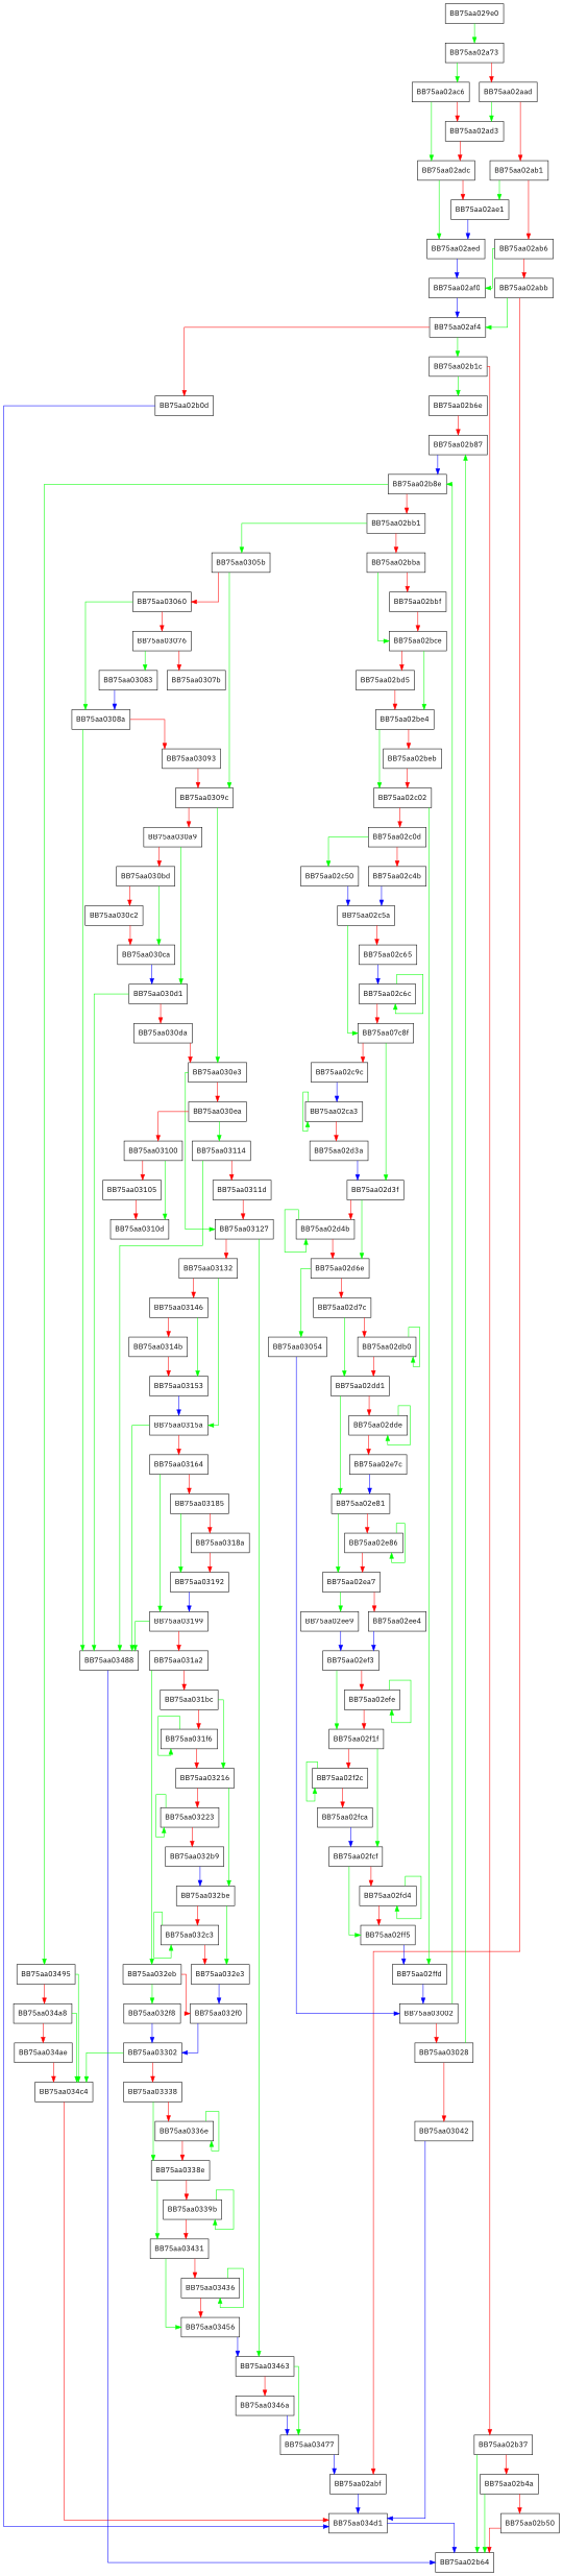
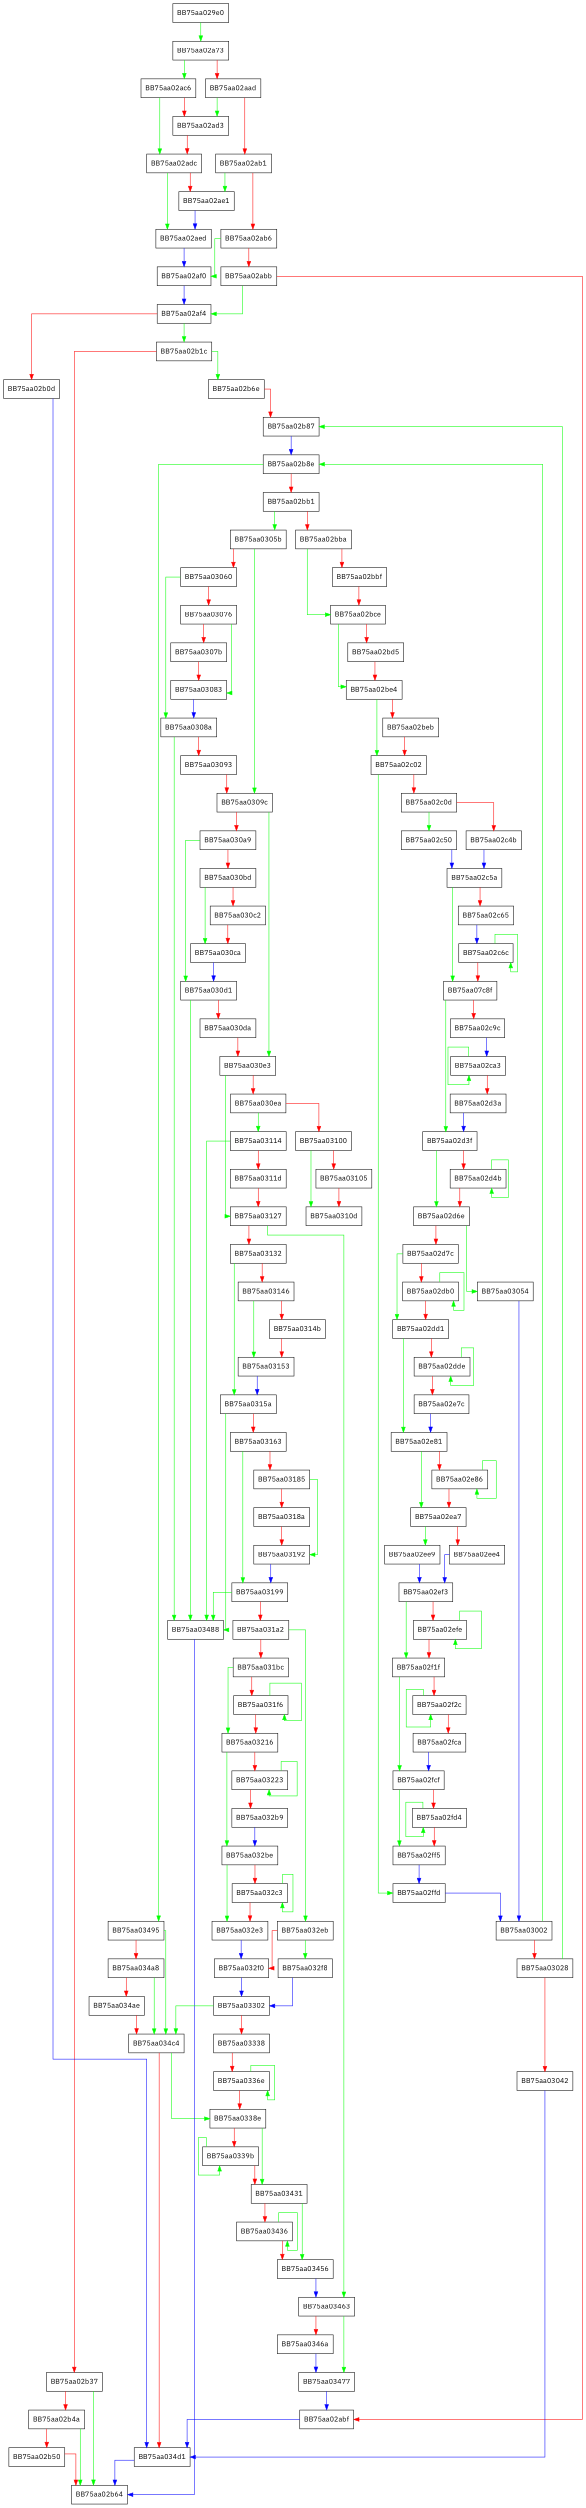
  digraph {
    fontname="IBM Plex Sans"
    splines=ortho
    node [fontname="IBM Plex Sans" shape=box]
    edge [color=red fontname="IBM Plex Sans"]
    BB75aa029e0
    BB75aa02a73
    BB75aa02ac6
    BB75aa02aad
    BB75aa02ad3
    BB75aa02adc
    BB75aa02ab1
    BB75aa02ae1
    BB75aa02aed
    BB75aa02ab6
    BB75aa02af0
    BB75aa02abb
    BB75aa02af4
    BB75aa02abf
    BB75aa02b1c
    BB75aa02b0d
    BB75aa034d1
    BB75aa02b6e
    BB75aa02b37
    BB75aa02b64
    BB75aa02b87
    BB75aa02b4a
    BB75aa02b8e
    BB75aa02b50
    BB75aa03495
    BB75aa02bb1
    BB75aa034c4
    BB75aa034a8
    BB75aa0305b
    BB75aa02bba
    BB75aa034ae
    BB75aa0309c
    BB75aa03060
    BB75aa02bce
    BB75aa02bbf
    BB75aa030e3
    BB75aa030a9
    BB75aa0308a
    BB75aa03076
    BB75aa02be4
    BB75aa02bd5
    BB75aa02c02
    BB75aa02beb
    BB75aa02ffd
    BB75aa02c0d
    BB75aa03002
    BB75aa02c50
    BB75aa02c4b
    BB75aa03028
    BB75aa02c5a
    n51 [label=BB75aa07c8f]
    BB75aa02c65
    BB75aa02d3f
    BB75aa02c9c
    BB75aa02c6c
    BB75aa02d6e
    BB75aa02d4b
    BB75aa02ca3
    BB75aa03054
    BB75aa02d7c
    BB75aa02d3a
    BB75aa02dd1
    BB75aa02db0
    BB75aa02e81
    BB75aa02dde
    BB75aa02ea7
    BB75aa02e86
    BB75aa02e7c
    BB75aa02ee9
    BB75aa02ee4
    BB75aa02ef3
    BB75aa02f1f
    BB75aa02efe
    BB75aa02fcf
    BB75aa02f2c
    BB75aa02ff5
    BB75aa02fd4
    BB75aa02fca
    BB75aa03042
    BB75aa03127
    BB75aa030ea
    BB75aa030d1
    BB75aa030bd
    BB75aa03488
    BB75aa03093
    BB75aa03083
    BB75aa0307b
    BB75aa03463
    BB75aa03132
    BB75aa03114
    BB75aa03100
    BB75aa030da
    BB75aa030ca
    BB75aa030c2
    BB75aa03477
    BB75aa0346a
    BB75aa0315a
    BB75aa03146
    BB75aa0311d
    BB75aa0310d
    BB75aa03105
-   BB75aa03163 [label=BB75aa03164]
+   BB75aa03163
    BB75aa03153
    BB75aa0314b
    BB75aa03199
    BB75aa03185
    BB75aa031a2
    BB75aa03192
    BB75aa0318a
    BB75aa032eb
    BB75aa031bc
    BB75aa032f0
    BB75aa032f8
    BB75aa03216
    BB75aa031f6
    BB75aa03302
    BB75aa032be
    BB75aa03223
    BB75aa032e3
    BB75aa032c3
    BB75aa032b9
    BB75aa03338
    BB75aa0338e
    BB75aa0336e
    BB75aa03431
    BB75aa0339b
    BB75aa03456
    BB75aa03436
    BB75aa029e0 -> BB75aa02a73 [color=green]
    BB75aa02a73 -> BB75aa02ac6 [color=green]
    BB75aa02a73 -> BB75aa02aad
    BB75aa02ac6 -> BB75aa02ad3
    BB75aa02ac6 -> BB75aa02adc [color=green]
    BB75aa02aad -> BB75aa02ad3 [color=green]
    BB75aa02aad -> BB75aa02ab1
    BB75aa02ad3 -> BB75aa02adc
    BB75aa02adc -> BB75aa02ae1
    BB75aa02adc -> BB75aa02aed [color=green]
    BB75aa02ab1 -> BB75aa02ae1 [color=green]
    BB75aa02ab1 -> BB75aa02ab6
    BB75aa02ae1 -> BB75aa02aed [color=blue]
    BB75aa02aed -> BB75aa02af0 [color=blue]
    BB75aa02ab6 -> BB75aa02af0 [color=green]
    BB75aa02ab6 -> BB75aa02abb
    BB75aa02af0 -> BB75aa02af4 [color=blue]
    BB75aa02abb -> BB75aa02af4 [color=green]
    BB75aa02abb -> BB75aa02abf
    BB75aa02af4 -> BB75aa02b1c [color=green]
    BB75aa02af4 -> BB75aa02b0d
    BB75aa02abf -> BB75aa034d1 [color=blue]
    BB75aa02b1c -> BB75aa02b6e [color=green]
    BB75aa02b1c -> BB75aa02b37
    BB75aa02b0d -> BB75aa034d1 [color=blue]
    BB75aa034d1 -> BB75aa02b64 [color=blue]
    BB75aa02b6e -> BB75aa02b87
    BB75aa02b37 -> BB75aa02b64 [color=green]
    BB75aa02b37 -> BB75aa02b4a
    BB75aa02b87 -> BB75aa02b8e [color=blue]
    BB75aa02b4a -> BB75aa02b64 [color=green]
    BB75aa02b4a -> BB75aa02b50
    BB75aa02b8e -> BB75aa03495 [color=green]
    BB75aa02b8e -> BB75aa02bb1
    BB75aa02b50 -> BB75aa02b64
    BB75aa03495 -> BB75aa034c4 [color=green]
    BB75aa03495 -> BB75aa034a8
    BB75aa02bb1 -> BB75aa0305b [color=green]
    BB75aa02bb1 -> BB75aa02bba
    BB75aa034c4 -> BB75aa034d1
    BB75aa034a8 -> BB75aa034c4 [color=green]
    BB75aa034a8 -> BB75aa034ae
    BB75aa0305b -> BB75aa0309c [color=green]
    BB75aa0305b -> BB75aa03060
    BB75aa02bba -> BB75aa02bce [color=green]
    BB75aa02bba -> BB75aa02bbf
    BB75aa034ae -> BB75aa034c4
    BB75aa0309c -> BB75aa030e3 [color=green]
    BB75aa0309c -> BB75aa030a9
    BB75aa03060 -> BB75aa0308a [color=green]
    BB75aa03060 -> BB75aa03076
    BB75aa02bce -> BB75aa02be4 [color=green]
    BB75aa02bce -> BB75aa02bd5
    BB75aa02bbf -> BB75aa02bce
    BB75aa030e3 -> BB75aa03127 [color=green]
    BB75aa030e3 -> BB75aa030ea
    BB75aa030a9 -> BB75aa030d1 [color=green]
    BB75aa030a9 -> BB75aa030bd
    BB75aa0308a -> BB75aa03488 [color=green]
    BB75aa0308a -> BB75aa03093
    BB75aa03076 -> BB75aa03083 [color=green]
    BB75aa03076 -> BB75aa0307b
    BB75aa02be4 -> BB75aa02c02 [color=green]
    BB75aa02be4 -> BB75aa02beb
    BB75aa02bd5 -> BB75aa02be4
    BB75aa02c02 -> BB75aa02ffd [color=green]
    BB75aa02c02 -> BB75aa02c0d
    BB75aa02beb -> BB75aa02c02
    BB75aa02ffd -> BB75aa03002 [color=blue]
    BB75aa02c0d -> BB75aa02c50 [color=green]
    BB75aa02c0d -> BB75aa02c4b
    BB75aa03002 -> BB75aa02b8e [color=green]
    BB75aa03002 -> BB75aa03028
    BB75aa02c50 -> BB75aa02c5a [color=blue]
    BB75aa02c4b -> BB75aa02c5a [color=blue]
    BB75aa03028 -> BB75aa02b87 [color=green]
    BB75aa03028 -> BB75aa03042
    BB75aa02c5a -> n51 [color=green]
    BB75aa02c5a -> BB75aa02c65
    n51 -> BB75aa02d3f [color=green]
    n51 -> BB75aa02c9c
    BB75aa02c65 -> BB75aa02c6c [color=blue]
    BB75aa02d3f -> BB75aa02d6e [color=green]
    BB75aa02d3f -> BB75aa02d4b
    BB75aa02c9c -> BB75aa02ca3 [color=blue]
    BB75aa02c6c -> n51
    BB75aa02c6c -> BB75aa02c6c [color=green]
    BB75aa02d6e -> BB75aa03054 [color=green]
    BB75aa02d6e -> BB75aa02d7c
    BB75aa02d4b -> BB75aa02d6e
    BB75aa02d4b -> BB75aa02d4b [color=green]
    BB75aa02ca3 -> BB75aa02ca3 [color=green]
    BB75aa02ca3 -> BB75aa02d3a
    BB75aa03054 -> BB75aa03002 [color=blue]
    BB75aa02d7c -> BB75aa02dd1 [color=green]
    BB75aa02d7c -> BB75aa02db0
    BB75aa02d3a -> BB75aa02d3f [color=blue]
    BB75aa02dd1 -> BB75aa02e81 [color=green]
    BB75aa02dd1 -> BB75aa02dde
    BB75aa02db0 -> BB75aa02dd1
    BB75aa02db0 -> BB75aa02db0 [color=green]
    BB75aa02e81 -> BB75aa02ea7 [color=green]
    BB75aa02e81 -> BB75aa02e86
    BB75aa02dde -> BB75aa02dde [color=green]
    BB75aa02dde -> BB75aa02e7c
    BB75aa02ea7 -> BB75aa02ee9 [color=green]
    BB75aa02ea7 -> BB75aa02ee4
    BB75aa02e86 -> BB75aa02ea7
    BB75aa02e86 -> BB75aa02e86 [color=green]
    BB75aa02e7c -> BB75aa02e81 [color=blue]
    BB75aa02ee9 -> BB75aa02ef3 [color=blue]
    BB75aa02ee4 -> BB75aa02ef3 [color=blue]
    BB75aa02ef3 -> BB75aa02f1f [color=green]
    BB75aa02ef3 -> BB75aa02efe
    BB75aa02f1f -> BB75aa02fcf [color=green]
    BB75aa02f1f -> BB75aa02f2c
    BB75aa02efe -> BB75aa02f1f
    BB75aa02efe -> BB75aa02efe [color=green]
    BB75aa02fcf -> BB75aa02ff5 [color=green]
    BB75aa02fcf -> BB75aa02fd4
    BB75aa02f2c -> BB75aa02f2c [color=green]
    BB75aa02f2c -> BB75aa02fca
    BB75aa02ff5 -> BB75aa02ffd [color=blue]
    BB75aa02fd4 -> BB75aa02ff5
    BB75aa02fd4 -> BB75aa02fd4 [color=green]
    BB75aa02fca -> BB75aa02fcf [color=blue]
    BB75aa03042 -> BB75aa034d1 [color=blue]
    BB75aa03127 -> BB75aa03463 [color=green]
    BB75aa03127 -> BB75aa03132
    BB75aa030ea -> BB75aa03114 [color=green]
    BB75aa030ea -> BB75aa03100
    BB75aa030d1 -> BB75aa03488 [color=green]
    BB75aa030d1 -> BB75aa030da
    BB75aa030bd -> BB75aa030ca [color=green]
    BB75aa030bd -> BB75aa030c2
    BB75aa03488 -> BB75aa02b64 [color=blue]
    BB75aa03093 -> BB75aa0309c
    BB75aa03083 -> BB75aa0308a [color=blue]
+   BB75aa0307b -> BB75aa03083
    BB75aa03463 -> BB75aa03477 [color=green]
    BB75aa03463 -> BB75aa0346a
    BB75aa03132 -> BB75aa0315a [color=green]
    BB75aa03132 -> BB75aa03146
    BB75aa03114 -> BB75aa03488 [color=green]
    BB75aa03114 -> BB75aa0311d
    BB75aa03100 -> BB75aa0310d [color=green]
    BB75aa03100 -> BB75aa03105
    BB75aa030da -> BB75aa030e3
    BB75aa030ca -> BB75aa030d1 [color=blue]
    BB75aa030c2 -> BB75aa030ca
    BB75aa03477 -> BB75aa02abf [color=blue]
    BB75aa0346a -> BB75aa03477 [color=blue]
    BB75aa0315a -> BB75aa03488 [color=green]
    BB75aa0315a -> BB75aa03163
    BB75aa03146 -> BB75aa03153 [color=green]
    BB75aa03146 -> BB75aa0314b
    BB75aa0311d -> BB75aa03127
    BB75aa03105 -> BB75aa0310d
    BB75aa03163 -> BB75aa03199 [color=green]
    BB75aa03163 -> BB75aa03185
    BB75aa03153 -> BB75aa0315a [color=blue]
    BB75aa0314b -> BB75aa03153
    BB75aa03199 -> BB75aa03488 [color=green]
    BB75aa03199 -> BB75aa031a2
    BB75aa03185 -> BB75aa03192 [color=green]
    BB75aa03185 -> BB75aa0318a
    BB75aa031a2 -> BB75aa032eb [color=green]
    BB75aa031a2 -> BB75aa031bc
    BB75aa03192 -> BB75aa03199 [color=blue]
    BB75aa0318a -> BB75aa03192
    BB75aa032eb -> BB75aa032f0
    BB75aa032eb -> BB75aa032f8 [color=green]
    BB75aa031bc -> BB75aa03216 [color=green]
    BB75aa031bc -> BB75aa031f6
    BB75aa032f0 -> BB75aa03302 [color=blue]
    BB75aa032f8 -> BB75aa03302 [color=blue]
    BB75aa03216 -> BB75aa032be [color=green]
    BB75aa03216 -> BB75aa03223
    BB75aa031f6 -> BB75aa03216
    BB75aa031f6 -> BB75aa031f6 [color=green]
    BB75aa03302 -> BB75aa034c4 [color=green]
    BB75aa03302 -> BB75aa03338
    BB75aa032be -> BB75aa032e3 [color=green]
    BB75aa032be -> BB75aa032c3
    BB75aa03223 -> BB75aa03223 [color=green]
    BB75aa03223 -> BB75aa032b9
    BB75aa032e3 -> BB75aa032f0 [color=blue]
    BB75aa032c3 -> BB75aa032e3
    BB75aa032c3 -> BB75aa032c3 [color=green]
    BB75aa032b9 -> BB75aa032be [color=blue]
-   BB75aa03338 -> BB75aa0338e [color=green]
+   BB75aa034c4 -> BB75aa0338e [color=green]
    BB75aa03338 -> BB75aa0336e
    BB75aa0338e -> BB75aa03431 [color=green]
    BB75aa0338e -> BB75aa0339b
    BB75aa0336e -> BB75aa0338e
    BB75aa0336e -> BB75aa0336e [color=green]
    BB75aa03431 -> BB75aa03456 [color=green]
    BB75aa03431 -> BB75aa03436
    BB75aa0339b -> BB75aa03431
    BB75aa0339b -> BB75aa0339b [color=green]
    BB75aa03456 -> BB75aa03463 [color=blue]
    BB75aa03436 -> BB75aa03456
    BB75aa03436 -> BB75aa03436 [color=green]
  }
